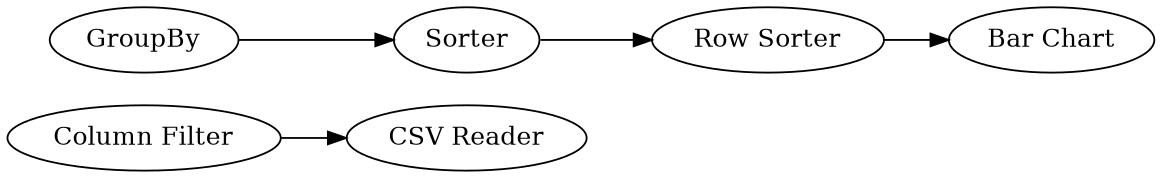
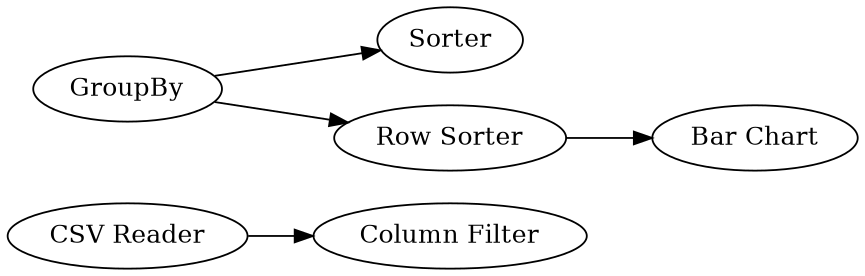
  digraph {
    rankdir=LR
    n1 [label="CSV Reader"]
    n2 [label="Column Filter"]
    n3 [label=GroupBy]
    n4 [label=Sorter]
    n5 [label="Row Sorter"]
    n6 [label="Bar Chart"]
-   n2 -> n1
+   n1 -> n2
    n3 -> n4
-   n4 -> n5
+   n3 -> n5
    n5 -> n6
  }
